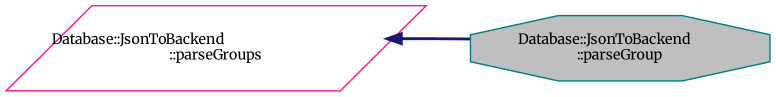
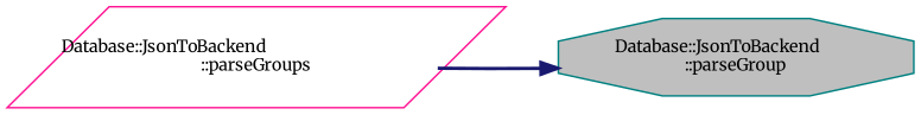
  digraph {
    rankdir=RL
    fontname=Merriweather
    node [fontname=Merriweather fontsize=10 style=filled]
    n1 [color=teal fillcolor=grey75 fontcolor=black height=0.2 label="Database::JsonToBackend\l::parseGroup" shape=octagon width=0.4]
    n2 [color=deeppink fillcolor=white height=0.2 label="Database::JsonToBackend\l::parseGroups" shape=parallelogram width=0.4]
-   n2 -> n1 [color=midnightblue dir=back fontname=Merriweather fontsize=10 labelfontname=Helvetica labelfontsize=10 style=bold]
+   n1 -> n2 [color=midnightblue dir=back fontname=Merriweather fontsize=10 labelfontname=Helvetica labelfontsize=10 style=bold]
  }
